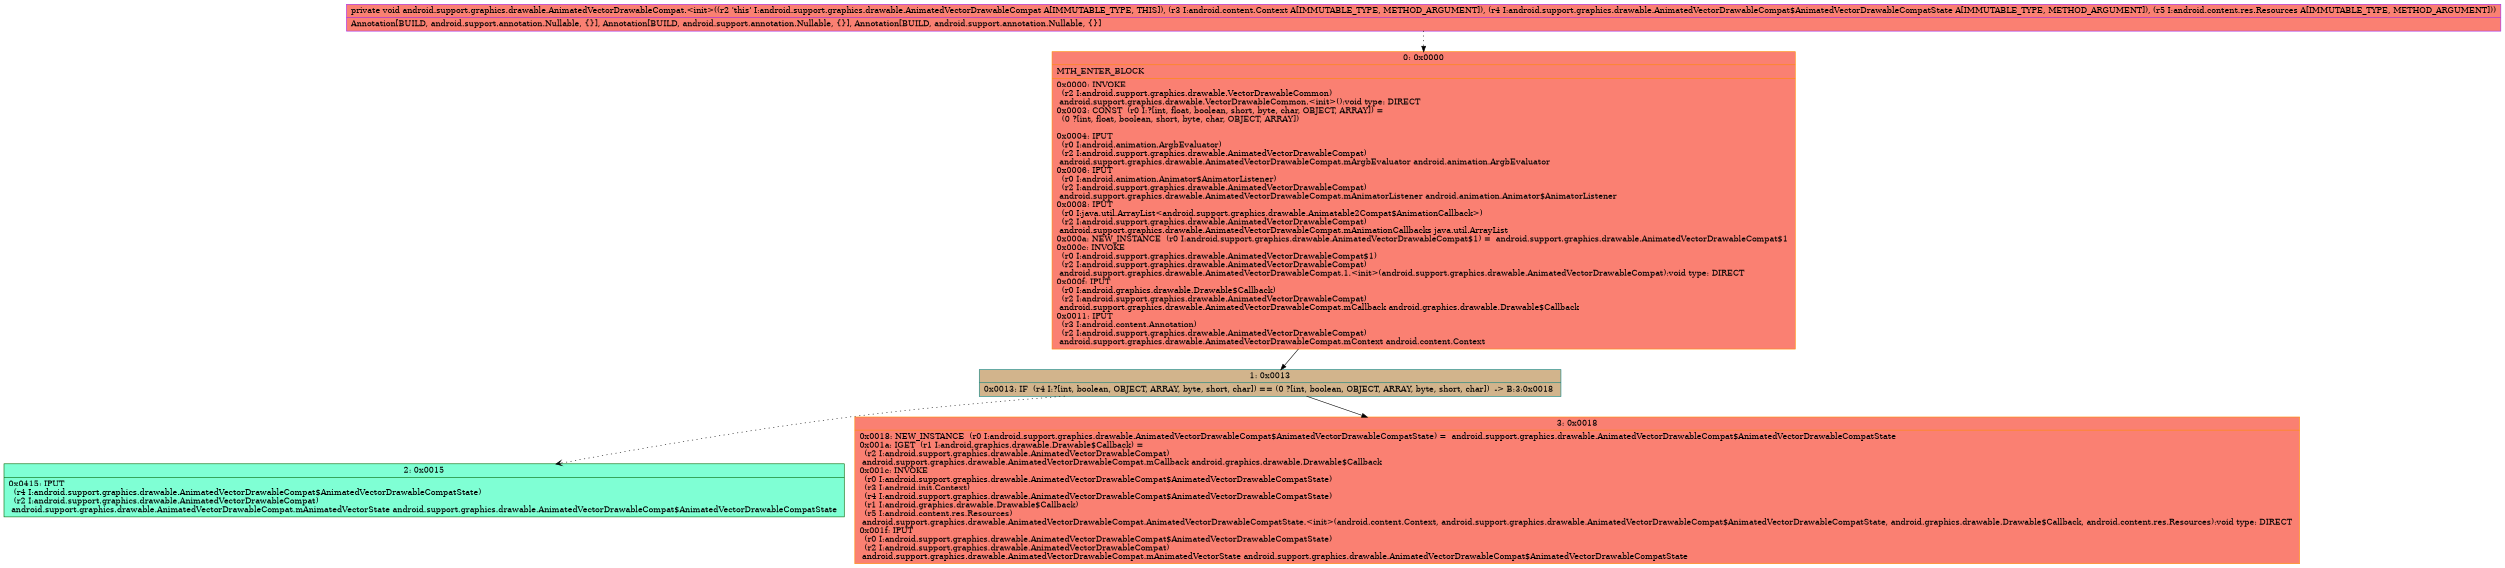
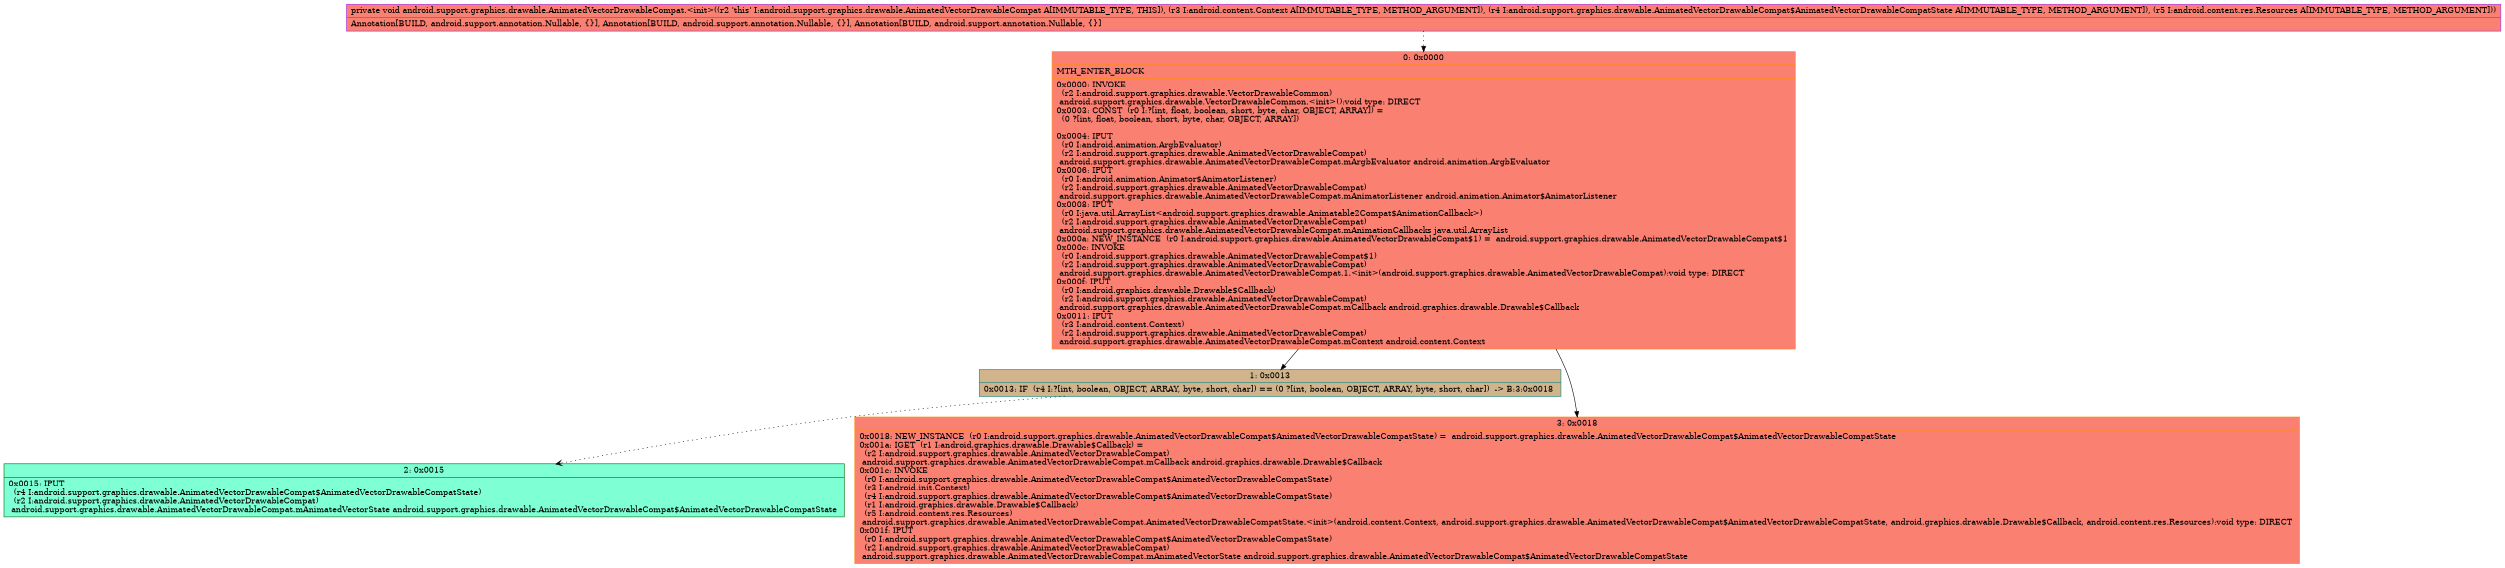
  digraph {
    fontname="DejaVu Serif"
    node [color=darkorange fillcolor=salmon fontname="DejaVu Serif" shape=record style=filled]
    edge [arrowhead=normal fontname="DejaVu Serif" style=solid]
-   n1 [label="{0\:\ 0x0000|MTH_ENTER_BLOCK\l|0x0000: INVOKE  \l  (r2 I:android.support.graphics.drawable.VectorDrawableCommon)\l android.support.graphics.drawable.VectorDrawableCommon.\<init\>():void type: DIRECT \l0x0003: CONST  (r0 I:?[int, float, boolean, short, byte, char, OBJECT, ARRAY]) = \l  (0 ?[int, float, boolean, short, byte, char, OBJECT, ARRAY])\l \l0x0004: IPUT  \l  (r0 I:android.animation.ArgbEvaluator)\l  (r2 I:android.support.graphics.drawable.AnimatedVectorDrawableCompat)\l android.support.graphics.drawable.AnimatedVectorDrawableCompat.mArgbEvaluator android.animation.ArgbEvaluator \l0x0006: IPUT  \l  (r0 I:android.animation.Animator$AnimatorListener)\l  (r2 I:android.support.graphics.drawable.AnimatedVectorDrawableCompat)\l android.support.graphics.drawable.AnimatedVectorDrawableCompat.mAnimatorListener android.animation.Animator$AnimatorListener \l0x0008: IPUT  \l  (r0 I:java.util.ArrayList\<android.support.graphics.drawable.Animatable2Compat$AnimationCallback\>)\l  (r2 I:android.support.graphics.drawable.AnimatedVectorDrawableCompat)\l android.support.graphics.drawable.AnimatedVectorDrawableCompat.mAnimationCallbacks java.util.ArrayList \l0x000a: NEW_INSTANCE  (r0 I:android.support.graphics.drawable.AnimatedVectorDrawableCompat$1) =  android.support.graphics.drawable.AnimatedVectorDrawableCompat$1 \l0x000c: INVOKE  \l  (r0 I:android.support.graphics.drawable.AnimatedVectorDrawableCompat$1)\l  (r2 I:android.support.graphics.drawable.AnimatedVectorDrawableCompat)\l android.support.graphics.drawable.AnimatedVectorDrawableCompat.1.\<init\>(android.support.graphics.drawable.AnimatedVectorDrawableCompat):void type: DIRECT \l0x000f: IPUT  \l  (r0 I:android.graphics.drawable.Drawable$Callback)\l  (r2 I:android.support.graphics.drawable.AnimatedVectorDrawableCompat)\l android.support.graphics.drawable.AnimatedVectorDrawableCompat.mCallback android.graphics.drawable.Drawable$Callback \l0x0011: IPUT  \l  (r3 I:android.content.Annotation)\l  (r2 I:android.support.graphics.drawable.AnimatedVectorDrawableCompat)\l android.support.graphics.drawable.AnimatedVectorDrawableCompat.mContext android.content.Context \l}"]
+   n1 [label="{0\:\ 0x0000|MTH_ENTER_BLOCK\l|0x0000: INVOKE  \l  (r2 I:android.support.graphics.drawable.VectorDrawableCommon)\l android.support.graphics.drawable.VectorDrawableCommon.\<init\>():void type: DIRECT \l0x0003: CONST  (r0 I:?[int, float, boolean, short, byte, char, OBJECT, ARRAY]) = \l  (0 ?[int, float, boolean, short, byte, char, OBJECT, ARRAY])\l \l0x0004: IPUT  \l  (r0 I:android.animation.ArgbEvaluator)\l  (r2 I:android.support.graphics.drawable.AnimatedVectorDrawableCompat)\l android.support.graphics.drawable.AnimatedVectorDrawableCompat.mArgbEvaluator android.animation.ArgbEvaluator \l0x0006: IPUT  \l  (r0 I:android.animation.Animator$AnimatorListener)\l  (r2 I:android.support.graphics.drawable.AnimatedVectorDrawableCompat)\l android.support.graphics.drawable.AnimatedVectorDrawableCompat.mAnimatorListener android.animation.Animator$AnimatorListener \l0x0008: IPUT  \l  (r0 I:java.util.ArrayList\<android.support.graphics.drawable.Animatable2Compat$AnimationCallback\>)\l  (r2 I:android.support.graphics.drawable.AnimatedVectorDrawableCompat)\l android.support.graphics.drawable.AnimatedVectorDrawableCompat.mAnimationCallbacks java.util.ArrayList \l0x000a: NEW_INSTANCE  (r0 I:android.support.graphics.drawable.AnimatedVectorDrawableCompat$1) =  android.support.graphics.drawable.AnimatedVectorDrawableCompat$1 \l0x000c: INVOKE  \l  (r0 I:android.support.graphics.drawable.AnimatedVectorDrawableCompat$1)\l  (r2 I:android.support.graphics.drawable.AnimatedVectorDrawableCompat)\l android.support.graphics.drawable.AnimatedVectorDrawableCompat.1.\<init\>(android.support.graphics.drawable.AnimatedVectorDrawableCompat):void type: DIRECT \l0x000f: IPUT  \l  (r0 I:android.graphics.drawable.Drawable$Callback)\l  (r2 I:android.support.graphics.drawable.AnimatedVectorDrawableCompat)\l android.support.graphics.drawable.AnimatedVectorDrawableCompat.mCallback android.graphics.drawable.Drawable$Callback \l0x0011: IPUT  \l  (r3 I:android.content.Context)\l  (r2 I:android.support.graphics.drawable.AnimatedVectorDrawableCompat)\l android.support.graphics.drawable.AnimatedVectorDrawableCompat.mContext android.content.Context \l}"]
    n2 [color=teal fillcolor=tan label="{1\:\ 0x0013|0x0013: IF  (r4 I:?[int, boolean, OBJECT, ARRAY, byte, short, char]) == (0 ?[int, boolean, OBJECT, ARRAY, byte, short, char])  \-\> B:3:0x0018 \l}"]
-   n3 [color=darkgreen fillcolor=aquamarine label="{2\:\ 0x0015|0x0415: IPUT  \l  (r4 I:android.support.graphics.drawable.AnimatedVectorDrawableCompat$AnimatedVectorDrawableCompatState)\l  (r2 I:android.support.graphics.drawable.AnimatedVectorDrawableCompat)\l android.support.graphics.drawable.AnimatedVectorDrawableCompat.mAnimatedVectorState android.support.graphics.drawable.AnimatedVectorDrawableCompat$AnimatedVectorDrawableCompatState \l}"]
+   n3 [color=darkgreen fillcolor=aquamarine label="{2\:\ 0x0015|0x0015: IPUT  \l  (r4 I:android.support.graphics.drawable.AnimatedVectorDrawableCompat$AnimatedVectorDrawableCompatState)\l  (r2 I:android.support.graphics.drawable.AnimatedVectorDrawableCompat)\l android.support.graphics.drawable.AnimatedVectorDrawableCompat.mAnimatedVectorState android.support.graphics.drawable.AnimatedVectorDrawableCompat$AnimatedVectorDrawableCompatState \l}"]
    n4 [label="{3\:\ 0x0018|0x0018: NEW_INSTANCE  (r0 I:android.support.graphics.drawable.AnimatedVectorDrawableCompat$AnimatedVectorDrawableCompatState) =  android.support.graphics.drawable.AnimatedVectorDrawableCompat$AnimatedVectorDrawableCompatState \l0x001a: IGET  (r1 I:android.graphics.drawable.Drawable$Callback) = \l  (r2 I:android.support.graphics.drawable.AnimatedVectorDrawableCompat)\l android.support.graphics.drawable.AnimatedVectorDrawableCompat.mCallback android.graphics.drawable.Drawable$Callback \l0x001c: INVOKE  \l  (r0 I:android.support.graphics.drawable.AnimatedVectorDrawableCompat$AnimatedVectorDrawableCompatState)\l  (r3 I:android.init.Context)\l  (r4 I:android.support.graphics.drawable.AnimatedVectorDrawableCompat$AnimatedVectorDrawableCompatState)\l  (r1 I:android.graphics.drawable.Drawable$Callback)\l  (r5 I:android.content.res.Resources)\l android.support.graphics.drawable.AnimatedVectorDrawableCompat.AnimatedVectorDrawableCompatState.\<init\>(android.content.Context, android.support.graphics.drawable.AnimatedVectorDrawableCompat$AnimatedVectorDrawableCompatState, android.graphics.drawable.Drawable$Callback, android.content.res.Resources):void type: DIRECT \l0x001f: IPUT  \l  (r0 I:android.support.graphics.drawable.AnimatedVectorDrawableCompat$AnimatedVectorDrawableCompatState)\l  (r2 I:android.support.graphics.drawable.AnimatedVectorDrawableCompat)\l android.support.graphics.drawable.AnimatedVectorDrawableCompat.mAnimatedVectorState android.support.graphics.drawable.AnimatedVectorDrawableCompat$AnimatedVectorDrawableCompatState \l}"]
    n5 [color=purple label="{private void android.support.graphics.drawable.AnimatedVectorDrawableCompat.\<init\>((r2 'this' I:android.support.graphics.drawable.AnimatedVectorDrawableCompat A[IMMUTABLE_TYPE, THIS]), (r3 I:android.content.Context A[IMMUTABLE_TYPE, METHOD_ARGUMENT]), (r4 I:android.support.graphics.drawable.AnimatedVectorDrawableCompat$AnimatedVectorDrawableCompatState A[IMMUTABLE_TYPE, METHOD_ARGUMENT]), (r5 I:android.content.res.Resources A[IMMUTABLE_TYPE, METHOD_ARGUMENT]))  | Annotation[BUILD, android.support.annotation.Nullable, \{\}], Annotation[BUILD, android.support.annotation.Nullable, \{\}], Annotation[BUILD, android.support.annotation.Nullable, \{\}]\l}"]
    n1 -> n2
    n2 -> n3 [arrowhead=vee style=dotted]
-   n2 -> n4
+   n1 -> n4
    n5 -> n1 [style=dotted]
  }
